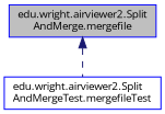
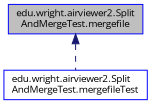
  digraph {
    rankdir=TB
    fontname="Open Sans"
    node [color=blue fontname="Open Sans" fontsize=10 shape=record style=filled]
-   n1 [fillcolor=grey75 fontcolor=black height=0.2 label="edu.wright.airviewer2.Split\lAndMerge.mergefile" width=0.4]
+   n1 [fillcolor=grey75 fontcolor=black height=0.2 label="edu.wright.airviewer2.Split\lAndMergeTest.mergefile" width=0.4]
    n2 [fillcolor=white height=0.2 label="edu.wright.airviewer2.Split\lAndMergeTest.mergefileTest" width=0.4]
    n1 -> n2 [color=midnightblue dir=back fontname="Open Sans" fontsize=10 labelfontname=Helvetica labelfontsize=10 style=dashed]
  }
